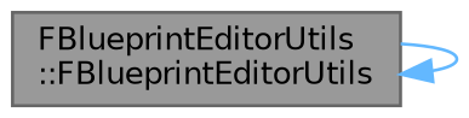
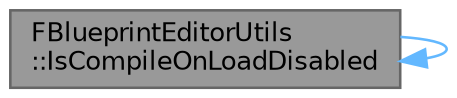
  digraph {
    rankdir=TB
-   n1 [color=gray40 fillcolor=grey60 fontcolor=black fontname=Helvetica fontsize=10 height=0.2 label="FBlueprintEditorUtils\l::FBlueprintEditorUtils" shape=box style=filled width=0.4]
+   n1 [color=gray40 fillcolor=grey60 fontcolor=black fontname=Helvetica fontsize=10 height=0.2 label="FBlueprintEditorUtils\l::IsCompileOnLoadDisabled" shape=box style=filled width=0.4]
    n1 -> n1 [color=steelblue1 fontname=Helvetica fontsize=10 labelfontname=Helvetica labelfontsize=10 style=solid]
  }
